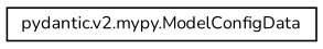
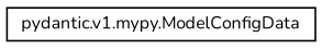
  digraph {
    rankdir=LR
    fontname=Nunito
-   n1 [color=black fillcolor=white fontname=Nunito fontsize=10 height=0.2 label="pydantic.v2.mypy.ModelConfigData" shape=record style=filled width=0.4]
+   n1 [color=black fillcolor=white fontname=Nunito fontsize=10 height=0.2 label="pydantic.v1.mypy.ModelConfigData" shape=record style=filled width=0.4]
  }
